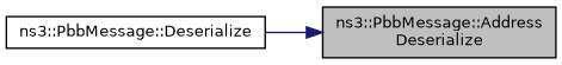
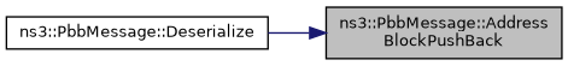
  digraph {
    rankdir=RL
    node [color=black fontname=Helvetica fontsize=10 shape=record style=filled]
-   n1 [fillcolor=grey75 fontcolor=black height=0.2 label="ns3::PbbMessage::Address\lDeserialize" width=0.4]
+   n1 [fillcolor=grey75 fontcolor=black height=0.2 label="ns3::PbbMessage::Address\lBlockPushBack" width=0.4]
    n2 [fillcolor=white height=0.2 label="ns3::PbbMessage::Deserialize" width=0.4]
    n1 -> n2 [color=midnightblue dir=back fontname=Helvetica fontsize=10 labelfontname=Helvetica labelfontsize=10 style=solid]
  }
